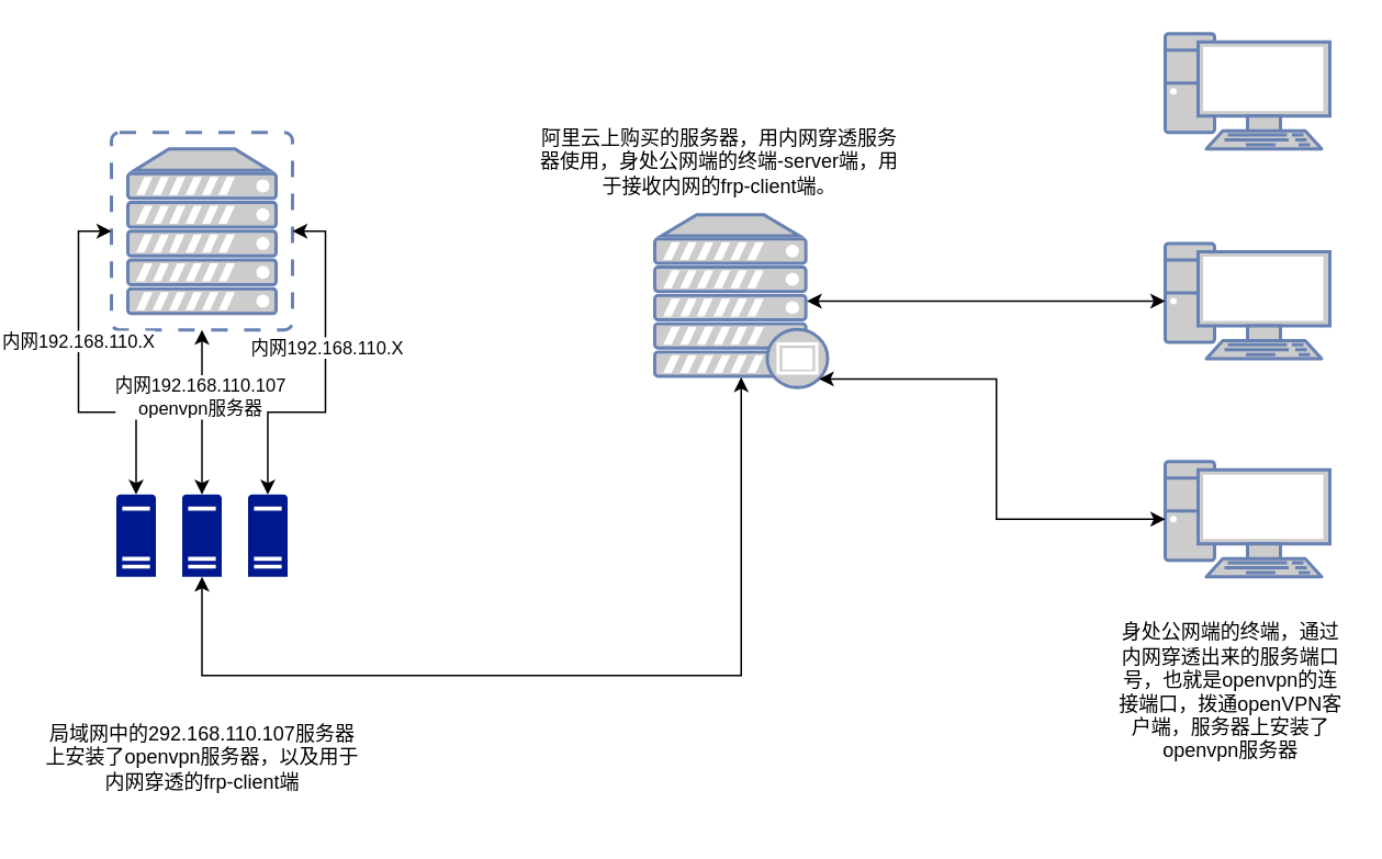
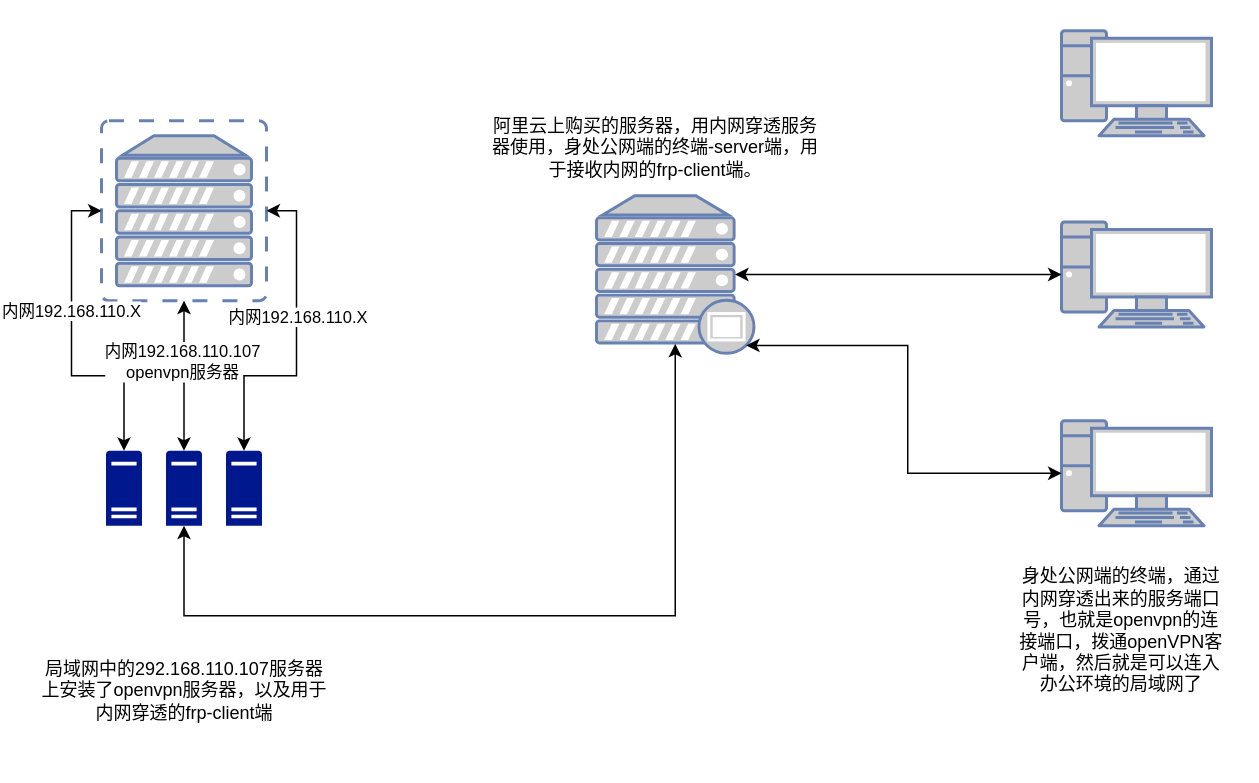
  <mxCell id="0" />
  <mxCell id="1" parent="0" />
  <mxCell id="2" value="" style="fontColor=#0066CC;verticalAlign=top;verticalLabelPosition=bottom;labelPosition=center;align=center;html=1;outlineConnect=0;fillColor=#CCCCCC;strokeColor=#6881B3;gradientColor=none;gradientDirection=north;strokeWidth=2;shape=mxgraph.networks.proxy_server;" vertex="1" parent="1"><mxGeometry x="392" y="130" width="105" height="105" as="geometry" /></mxCell>
  <mxCell id="3" value="" style="fontColor=#0066CC;verticalAlign=top;verticalLabelPosition=bottom;labelPosition=center;align=center;html=1;outlineConnect=0;fillColor=#CCCCCC;strokeColor=#6881B3;gradientColor=none;gradientDirection=north;strokeWidth=2;shape=mxgraph.networks.virtual_server;" vertex="1" parent="1"><mxGeometry x="62" y="80" width="110" height="120" as="geometry" /></mxCell>
  <mxCell id="4" value="" style="fontColor=#0066CC;verticalAlign=top;verticalLabelPosition=bottom;labelPosition=center;align=center;html=1;outlineConnect=0;fillColor=#CCCCCC;strokeColor=#6881B3;gradientColor=none;gradientDirection=north;strokeWidth=2;shape=mxgraph.networks.pc;" vertex="1" parent="1"><mxGeometry x="702" y="20" width="100" height="70" as="geometry" /></mxCell>
  <mxCell id="5" value="" style="fontColor=#0066CC;verticalAlign=top;verticalLabelPosition=bottom;labelPosition=center;align=center;html=1;outlineConnect=0;fillColor=#CCCCCC;strokeColor=#6881B3;gradientColor=none;gradientDirection=north;strokeWidth=2;shape=mxgraph.networks.pc;" vertex="1" parent="1"><mxGeometry x="702" y="147.5" width="100" height="70" as="geometry" /></mxCell>
  <mxCell id="6" value="" style="fontColor=#0066CC;verticalAlign=top;verticalLabelPosition=bottom;labelPosition=center;align=center;html=1;outlineConnect=0;fillColor=#CCCCCC;strokeColor=#6881B3;gradientColor=none;gradientDirection=north;strokeWidth=2;shape=mxgraph.networks.pc;" vertex="1" parent="1"><mxGeometry x="702" y="280" width="100" height="70" as="geometry" /></mxCell>
  <mxCell id="7" value="" style="sketch=0;aspect=fixed;pointerEvents=1;shadow=0;dashed=0;html=1;strokeColor=none;labelPosition=center;verticalLabelPosition=bottom;verticalAlign=top;align=center;fillColor=#00188D;shape=mxgraph.mscae.enterprise.server_generic" vertex="1" parent="1"><mxGeometry x="65" y="300" width="24" height="50" as="geometry" /></mxCell>
  <mxCell id="8" style="edgeStyle=orthogonalEdgeStyle;rounded=0;orthogonalLoop=1;jettySize=auto;html=1;exitX=0;exitY=0.5;exitDx=0;exitDy=0;exitPerimeter=0;entryX=0.5;entryY=0;entryDx=0;entryDy=0;entryPerimeter=0;startArrow=classic;startFill=1;" edge="1" parent="1" source="3" target="7"><mxGeometry relative="1" as="geometry" /></mxCell>
  <mxCell id="9" value="内网192.168.110.X" style="edgeLabel;html=1;align=center;verticalAlign=middle;resizable=0;points=[];" vertex="1" connectable="0" parent="8"><mxGeometry x="-0.2" y="-1" relative="1" as="geometry"><mxPoint as="offset" /></mxGeometry></mxCell>
  <mxCell id="10" value="" style="sketch=0;aspect=fixed;pointerEvents=1;shadow=0;dashed=0;html=1;strokeColor=none;labelPosition=center;verticalLabelPosition=bottom;verticalAlign=top;align=center;fillColor=#00188D;shape=mxgraph.mscae.enterprise.server_generic" vertex="1" parent="1"><mxGeometry x="105" y="300" width="24" height="50" as="geometry" /></mxCell>
  <mxCell id="11" value="" style="sketch=0;aspect=fixed;pointerEvents=1;shadow=0;dashed=0;html=1;strokeColor=none;labelPosition=center;verticalLabelPosition=bottom;verticalAlign=top;align=center;fillColor=#00188D;shape=mxgraph.mscae.enterprise.server_generic" vertex="1" parent="1"><mxGeometry x="145" y="300" width="24" height="50" as="geometry" /></mxCell>
  <mxCell id="12" style="edgeStyle=orthogonalEdgeStyle;rounded=0;orthogonalLoop=1;jettySize=auto;html=1;exitX=0.5;exitY=1;exitDx=0;exitDy=0;exitPerimeter=0;entryX=0.5;entryY=0;entryDx=0;entryDy=0;entryPerimeter=0;startArrow=classic;startFill=1;" edge="1" parent="1" source="3" target="10"><mxGeometry relative="1" as="geometry" /></mxCell>
  <mxCell id="13" value="内网192.168.110.107&lt;div&gt;&lt;div&gt;openvpn服务器&lt;/div&gt;&lt;/div&gt;" style="edgeLabel;html=1;align=center;verticalAlign=middle;resizable=0;points=[];" vertex="1" connectable="0" parent="12"><mxGeometry x="-0.2" y="-2" relative="1" as="geometry"><mxPoint as="offset" /></mxGeometry></mxCell>
  <mxCell id="14" style="edgeStyle=orthogonalEdgeStyle;rounded=0;orthogonalLoop=1;jettySize=auto;html=1;exitX=1;exitY=0.5;exitDx=0;exitDy=0;exitPerimeter=0;entryX=0.5;entryY=0;entryDx=0;entryDy=0;entryPerimeter=0;startArrow=classic;startFill=1;" edge="1" parent="1" source="3" target="11"><mxGeometry relative="1" as="geometry" /></mxCell>
  <mxCell id="15" value="内网192.168.110.X" style="edgeLabel;html=1;align=center;verticalAlign=middle;resizable=0;points=[];" vertex="1" connectable="0" parent="14"><mxGeometry x="-0.274" relative="1" as="geometry"><mxPoint y="12" as="offset" /></mxGeometry></mxCell>
  <mxCell id="16" style="edgeStyle=orthogonalEdgeStyle;rounded=0;orthogonalLoop=1;jettySize=auto;html=1;entryX=0.5;entryY=0.94;entryDx=0;entryDy=0;entryPerimeter=0;startArrow=classic;startFill=1;" edge="1" parent="1" source="10" target="2"><mxGeometry relative="1" as="geometry"><Array as="points"><mxPoint x="117" y="410" /><mxPoint x="445" y="410" /></Array></mxGeometry></mxCell>
  <mxCell id="17" style="edgeStyle=orthogonalEdgeStyle;rounded=0;orthogonalLoop=1;jettySize=auto;html=1;exitX=0.88;exitY=0.14;exitDx=0;exitDy=0;exitPerimeter=0;entryX=0;entryY=0.5;entryDx=0;entryDy=0;entryPerimeter=0;strokeColor=none;startArrow=classic;startFill=1;" edge="1" parent="1" source="2" target="4"><mxGeometry relative="1" as="geometry" /></mxCell>
  <mxCell id="18" style="edgeStyle=orthogonalEdgeStyle;rounded=0;orthogonalLoop=1;jettySize=auto;html=1;exitX=0.88;exitY=0.5;exitDx=0;exitDy=0;exitPerimeter=0;entryX=0;entryY=0.5;entryDx=0;entryDy=0;entryPerimeter=0;startArrow=classic;startFill=1;" edge="1" parent="1" source="2" target="5"><mxGeometry relative="1" as="geometry" /></mxCell>
  <mxCell id="19" style="edgeStyle=orthogonalEdgeStyle;rounded=0;orthogonalLoop=1;jettySize=auto;html=1;exitX=0.95;exitY=0.95;exitDx=0;exitDy=0;exitPerimeter=0;entryX=0;entryY=0.5;entryDx=0;entryDy=0;entryPerimeter=0;startArrow=classic;startFill=1;" edge="1" parent="1" source="2" target="6"><mxGeometry relative="1" as="geometry" /></mxCell>
  <mxCell id="20" value="阿里云上购买的服务器，用内网穿透服务器使用，身处公网端的终端-server端，用于接收内网的frp-client端。" style="text;strokeColor=none;align=center;fillColor=none;html=1;verticalAlign=middle;whiteSpace=wrap;rounded=0;" vertex="1" parent="1"><mxGeometry x="321" y="47.5" width="221" height="100" as="geometry" /></mxCell>
  <mxCell id="21" value="局域网中的292.168.110.107服务器上安装了openvpn服务器，以及用于内网穿透的frp-client端" style="text;strokeColor=none;align=center;fillColor=none;html=1;verticalAlign=middle;whiteSpace=wrap;rounded=0;" vertex="1" parent="1"><mxGeometry x="20.5" y="420" width="193" height="80" as="geometry" /></mxCell>
- <mxCell id="22" value="身处公网端的终端，通过内网穿透出来的服务端口号，也就是openvpn的连接端口，拨通openVPN客户端，服务器上安装了openvpn服务器" style="text;strokeColor=none;align=center;fillColor=none;html=1;verticalAlign=middle;whiteSpace=wrap;rounded=0;" vertex="1" parent="1"><mxGeometry x="672" y="370" width="140" height="100" as="geometry" /></mxCell>
+ <mxCell id="22" value="身处公网端的终端，通过内网穿透出来的服务端口号，也就是openvpn的连接端口，拨通openVPN客户端，然后就是可以连入办公环境的局域网了" style="text;strokeColor=none;align=center;fillColor=none;html=1;verticalAlign=middle;whiteSpace=wrap;rounded=0;" vertex="1" parent="1"><mxGeometry x="672" y="370" width="140" height="100" as="geometry" /></mxCell>
